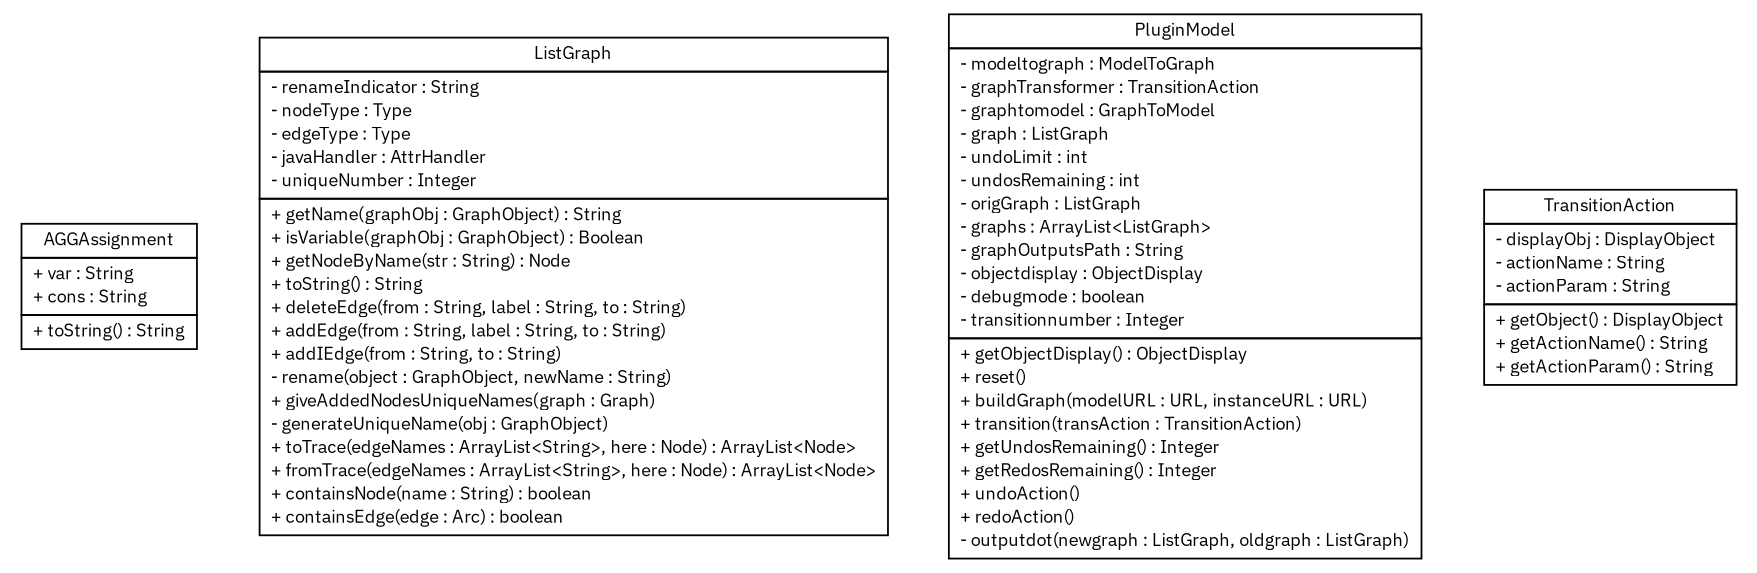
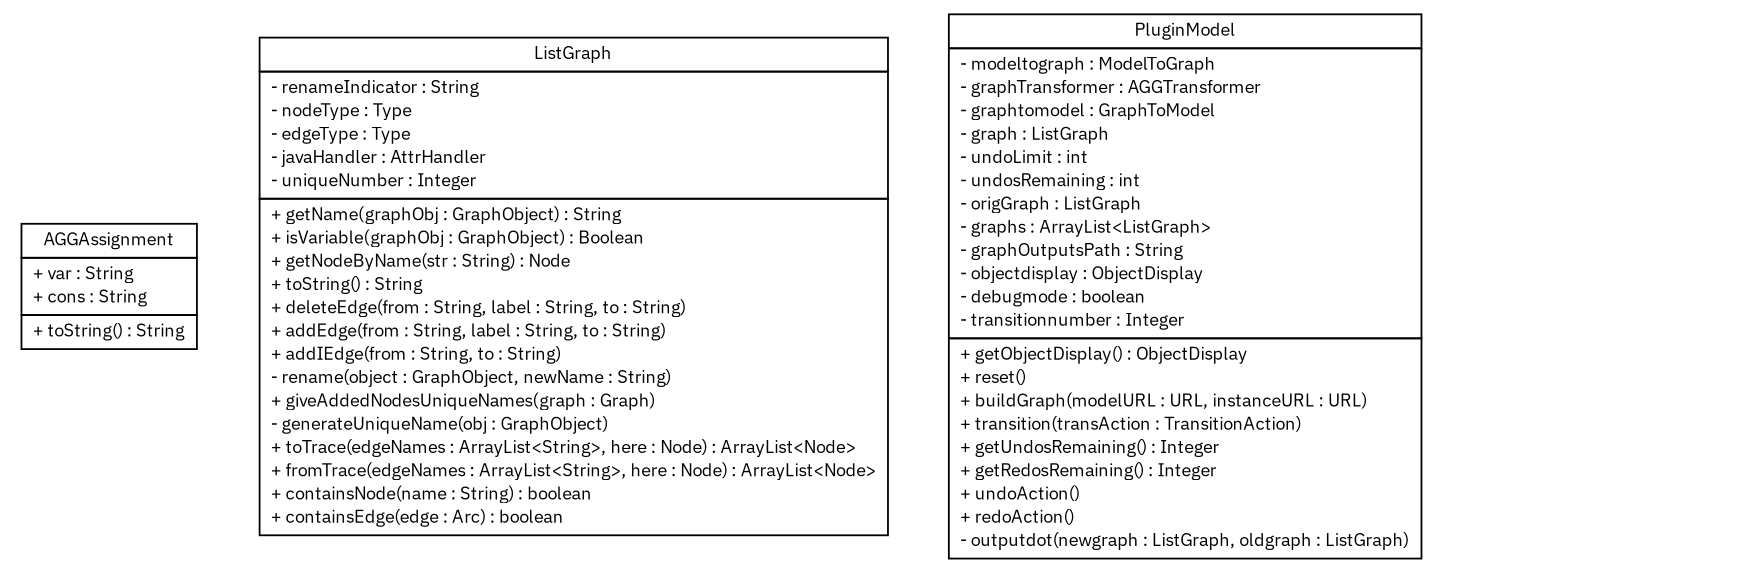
  digraph {
    nodesep=0.25
    ranksep=0.5
    fontname="IBM Plex Sans"
    node [fontcolor=black fontname="IBM Plex Sans" fontsize=10.0 shape=plaintext]
    n1 [label=<<table title="model.AGGAssignment" border="0" cellborder="1" cellspacing="0" cellpadding="2" port="p" href="./AGGAssignment.html"> 		<tr><td><table border="0" cellspacing="0" cellpadding="1"> <tr><td align="center" balign="center"> AGGAssignment </td></tr> 		</table></td></tr> 		<tr><td><table border="0" cellspacing="0" cellpadding="1"> <tr><td align="left" balign="left"> + var : String </td></tr> <tr><td align="left" balign="left"> + cons : String </td></tr> 		</table></td></tr> 		<tr><td><table border="0" cellspacing="0" cellpadding="1"> <tr><td align="left" balign="left"> + toString() : String </td></tr> 		</table></td></tr> 		</table>>]
    n2 [label=<<table title="model.ListGraph" border="0" cellborder="1" cellspacing="0" cellpadding="2" port="p" href="./ListGraph.html"> 		<tr><td><table border="0" cellspacing="0" cellpadding="1"> <tr><td align="center" balign="center"> ListGraph </td></tr> 		</table></td></tr> 		<tr><td><table border="0" cellspacing="0" cellpadding="1"> <tr><td align="left" balign="left"> - renameIndicator : String </td></tr> <tr><td align="left" balign="left"> - nodeType : Type </td></tr> <tr><td align="left" balign="left"> - edgeType : Type </td></tr> <tr><td align="left" balign="left"> - javaHandler : AttrHandler </td></tr> <tr><td align="left" balign="left"> - uniqueNumber : Integer </td></tr> 		</table></td></tr> 		<tr><td><table border="0" cellspacing="0" cellpadding="1"> <tr><td align="left" balign="left"> + getName(graphObj : GraphObject) : String </td></tr> <tr><td align="left" balign="left"> + isVariable(graphObj : GraphObject) : Boolean </td></tr> <tr><td align="left" balign="left"> + getNodeByName(str : String) : Node </td></tr> <tr><td align="left" balign="left"> + toString() : String </td></tr> <tr><td align="left" balign="left"> + deleteEdge(from : String, label : String, to : String) </td></tr> <tr><td align="left" balign="left"> + addEdge(from : String, label : String, to : String) </td></tr> <tr><td align="left" balign="left"> + addIEdge(from : String, to : String) </td></tr> <tr><td align="left" balign="left"> - rename(object : GraphObject, newName : String) </td></tr> <tr><td align="left" balign="left"> + giveAddedNodesUniqueNames(graph : Graph) </td></tr> <tr><td align="left" balign="left"> - generateUniqueName(obj : GraphObject) </td></tr> <tr><td align="left" balign="left"> + toTrace(edgeNames : ArrayList&lt;String&gt;, here : Node) : ArrayList&lt;Node&gt; </td></tr> <tr><td align="left" balign="left"> + fromTrace(edgeNames : ArrayList&lt;String&gt;, here : Node) : ArrayList&lt;Node&gt; </td></tr> <tr><td align="left" balign="left"> + containsNode(name : String) : boolean </td></tr> <tr><td align="left" balign="left"> + containsEdge(edge : Arc) : boolean </td></tr> 		</table></td></tr> 		</table>>]
-   n3 [label=<<table title="model.PluginModel" border="0" cellborder="1" cellspacing="0" cellpadding="2" port="p" href="./PluginModel.html"> 		<tr><td><table border="0" cellspacing="0" cellpadding="1"> <tr><td align="center" balign="center"> PluginModel </td></tr> 		</table></td></tr> 		<tr><td><table border="0" cellspacing="0" cellpadding="1"> <tr><td align="left" balign="left"> - modeltograph : ModelToGraph </td></tr> <tr><td align="left" balign="left"> - graphTransformer : TransitionAction </td></tr> <tr><td align="left" balign="left"> - graphtomodel : GraphToModel </td></tr> <tr><td align="left" balign="left"> - graph : ListGraph </td></tr> <tr><td align="left" balign="left"> - undoLimit : int </td></tr> <tr><td align="left" balign="left"> - undosRemaining : int </td></tr> <tr><td align="left" balign="left"> - origGraph : ListGraph </td></tr> <tr><td align="left" balign="left"> - graphs : ArrayList&lt;ListGraph&gt; </td></tr> <tr><td align="left" balign="left"> - graphOutputsPath : String </td></tr> <tr><td align="left" balign="left"> - objectdisplay : ObjectDisplay </td></tr> <tr><td align="left" balign="left"> - debugmode : boolean </td></tr> <tr><td align="left" balign="left"> - transitionnumber : Integer </td></tr> 		</table></td></tr> 		<tr><td><table border="0" cellspacing="0" cellpadding="1"> <tr><td align="left" balign="left"> + getObjectDisplay() : ObjectDisplay </td></tr> <tr><td align="left" balign="left"> + reset() </td></tr> <tr><td align="left" balign="left"> + buildGraph(modelURL : URL, instanceURL : URL) </td></tr> <tr><td align="left" balign="left"> + transition(transAction : TransitionAction) </td></tr> <tr><td align="left" balign="left"> + getUndosRemaining() : Integer </td></tr> <tr><td align="left" balign="left"> + getRedosRemaining() : Integer </td></tr> <tr><td align="left" balign="left"> + undoAction() </td></tr> <tr><td align="left" balign="left"> + redoAction() </td></tr> <tr><td align="left" balign="left"> - outputdot(newgraph : ListGraph, oldgraph : ListGraph) </td></tr> 		</table></td></tr> 		</table>>]
-   n4 [label=<<table title="model.TransitionAction" border="0" cellborder="1" cellspacing="0" cellpadding="2" port="p" href="./TransitionAction.html"> 		<tr><td><table border="0" cellspacing="0" cellpadding="1"> <tr><td align="center" balign="center"> TransitionAction </td></tr> 		</table></td></tr> 		<tr><td><table border="0" cellspacing="0" cellpadding="1"> <tr><td align="left" balign="left"> - displayObj : DisplayObject </td></tr> <tr><td align="left" balign="left"> - actionName : String </td></tr> <tr><td align="left" balign="left"> - actionParam : String </td></tr> 		</table></td></tr> 		<tr><td><table border="0" cellspacing="0" cellpadding="1"> <tr><td align="left" balign="left"> + getObject() : DisplayObject </td></tr> <tr><td align="left" balign="left"> + getActionName() : String </td></tr> <tr><td align="left" balign="left"> + getActionParam() : String </td></tr> 		</table></td></tr> 		</table>>]
+   n3 [label=<<table title="model.PluginModel" border="0" cellborder="1" cellspacing="0" cellpadding="2" port="p" href="./PluginModel.html"> 		<tr><td><table border="0" cellspacing="0" cellpadding="1"> <tr><td align="center" balign="center"> PluginModel </td></tr> 		</table></td></tr> 		<tr><td><table border="0" cellspacing="0" cellpadding="1"> <tr><td align="left" balign="left"> - modeltograph : ModelToGraph </td></tr> <tr><td align="left" balign="left"> - graphTransformer : AGGTransformer </td></tr> <tr><td align="left" balign="left"> - graphtomodel : GraphToModel </td></tr> <tr><td align="left" balign="left"> - graph : ListGraph </td></tr> <tr><td align="left" balign="left"> - undoLimit : int </td></tr> <tr><td align="left" balign="left"> - undosRemaining : int </td></tr> <tr><td align="left" balign="left"> - origGraph : ListGraph </td></tr> <tr><td align="left" balign="left"> - graphs : ArrayList&lt;ListGraph&gt; </td></tr> <tr><td align="left" balign="left"> - graphOutputsPath : String </td></tr> <tr><td align="left" balign="left"> - objectdisplay : ObjectDisplay </td></tr> <tr><td align="left" balign="left"> - debugmode : boolean </td></tr> <tr><td align="left" balign="left"> - transitionnumber : Integer </td></tr> 		</table></td></tr> 		<tr><td><table border="0" cellspacing="0" cellpadding="1"> <tr><td align="left" balign="left"> + getObjectDisplay() : ObjectDisplay </td></tr> <tr><td align="left" balign="left"> + reset() </td></tr> <tr><td align="left" balign="left"> + buildGraph(modelURL : URL, instanceURL : URL) </td></tr> <tr><td align="left" balign="left"> + transition(transAction : TransitionAction) </td></tr> <tr><td align="left" balign="left"> + getUndosRemaining() : Integer </td></tr> <tr><td align="left" balign="left"> + getRedosRemaining() : Integer </td></tr> <tr><td align="left" balign="left"> + undoAction() </td></tr> <tr><td align="left" balign="left"> + redoAction() </td></tr> <tr><td align="left" balign="left"> - outputdot(newgraph : ListGraph, oldgraph : ListGraph) </td></tr> 		</table></td></tr> 		</table>>]
  }
